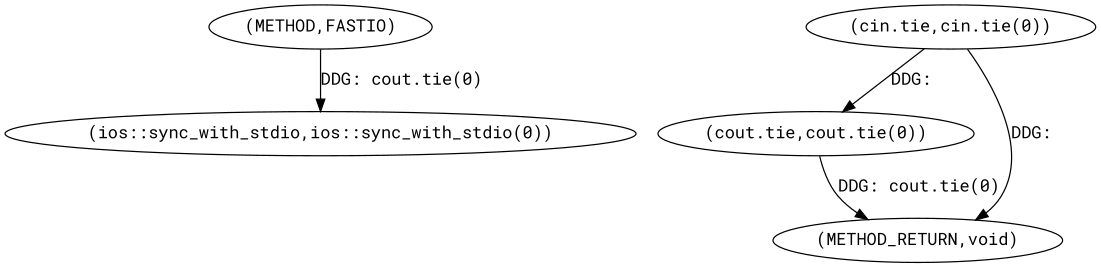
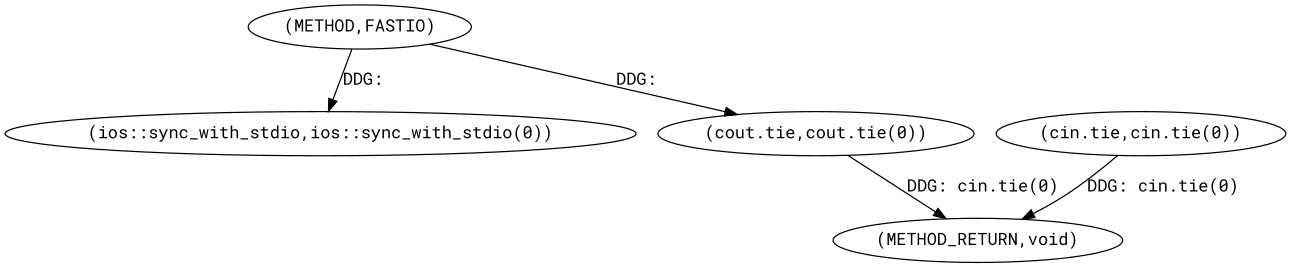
  digraph {
    fontname="Roboto Mono"
    node [fontname="Roboto Mono"]
    edge [fontname="Roboto Mono"]
    n1 [label="(METHOD,FASTIO)"]
    n2 [label="(ios::sync_with_stdio,ios::sync_with_stdio(0))"]
    n3 [label="(cout.tie,cout.tie(0))"]
    n4 [label="(cin.tie,cin.tie(0))"]
    n5 [label="(METHOD_RETURN,void)"]
-   n1 -> n2 [label="DDG: cout.tie(0)"]
-   n4 -> n3 [label="DDG: "]
-   n3 -> n5 [label="DDG: cout.tie(0)"]
-   n4 -> n5 [label="DDG: "]
+   n1 -> n2 [label="DDG: "]
+   n1 -> n3 [label="DDG: "]
+   n3 -> n5 [label="DDG: cin.tie(0)"]
+   n4 -> n5 [label="DDG: cin.tie(0)"]
  }
